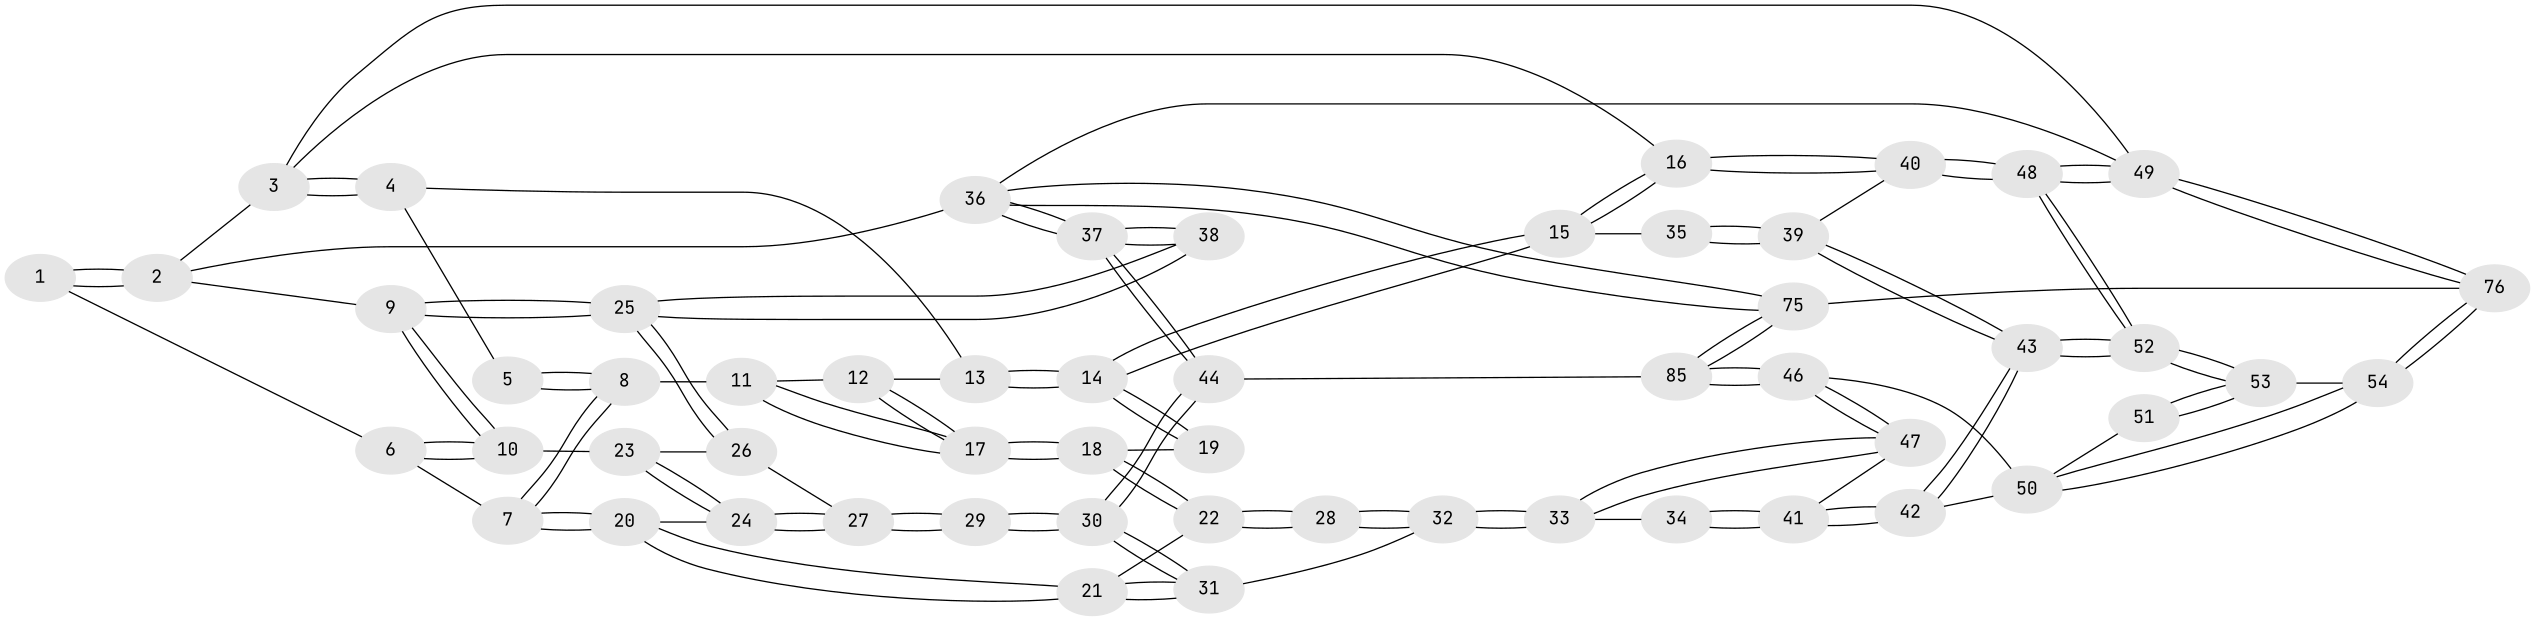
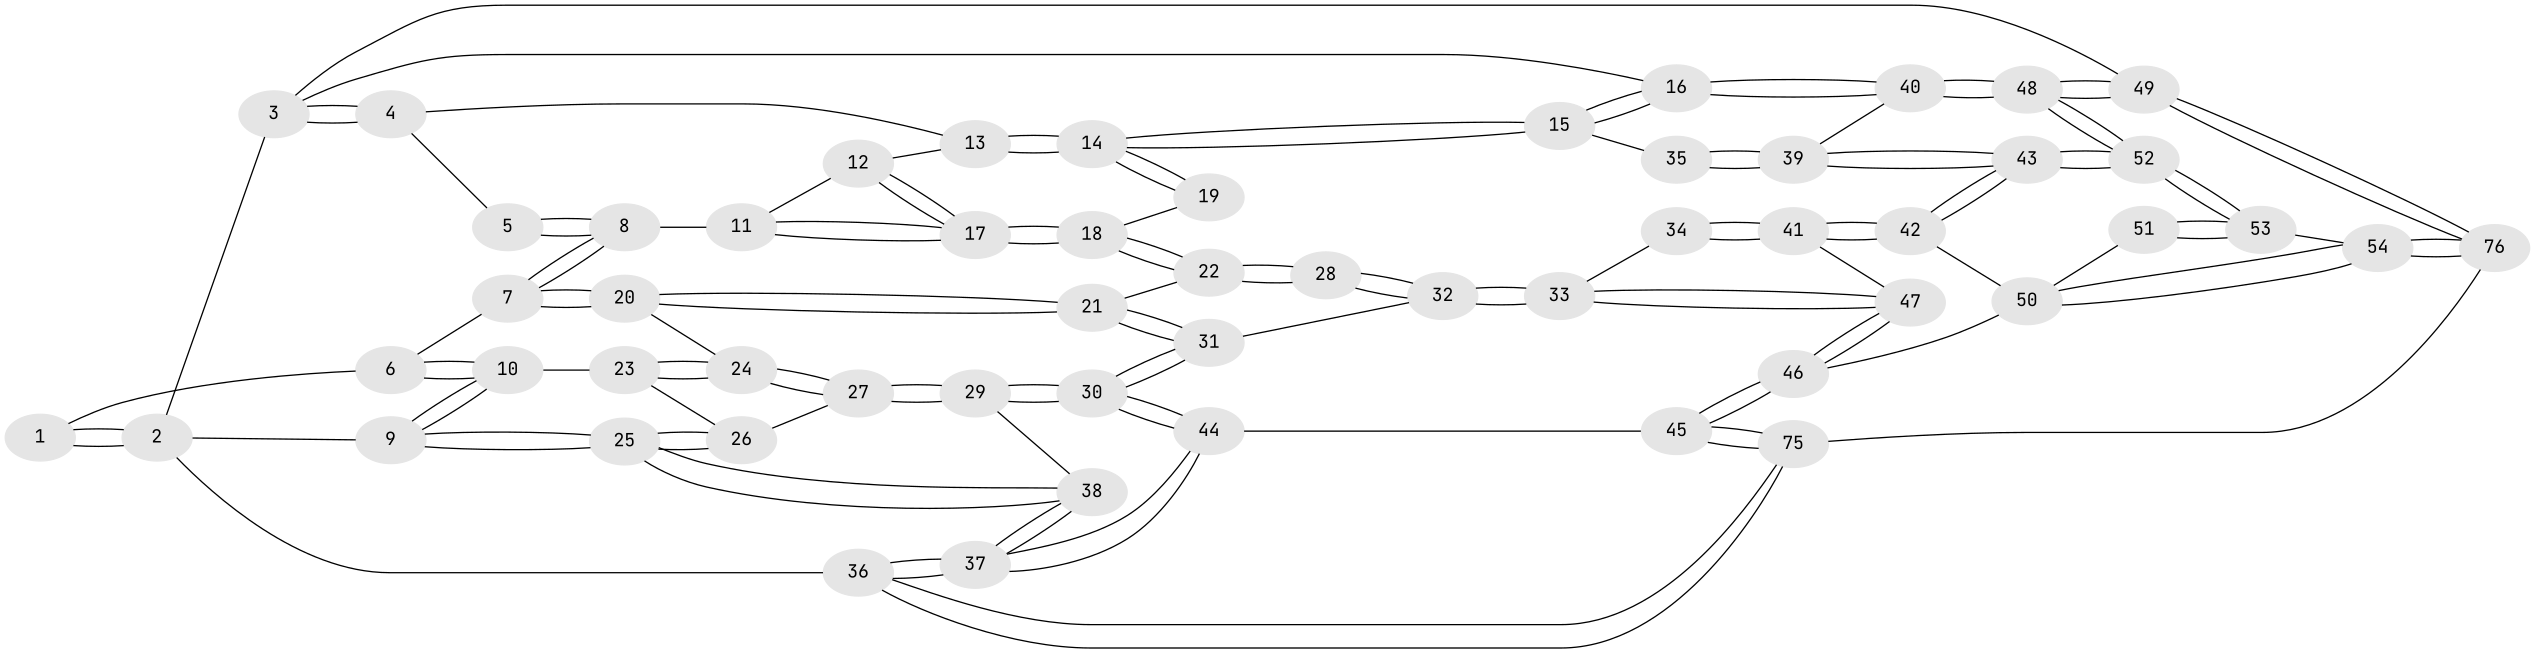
  graph {
    fontname="JetBrains Mono"
    rankdir=LR
    node [color=gray90 fontname="JetBrains Mono" style=filled]
    edge [fontname="JetBrains Mono"]
    1
    2
    6
    3
    9
    36
    7
    10
    4
    16
    49
    25
    37
    n14 [label=75]
    5
    13
    40
    n18 [label=76]
    8
    14
    11
    20
    23
    21
    24
    12
    17
    26
    38
    18
    15
    19
    35
    39
    48
    22
    28
    32
    31
    27
    29
    30
    33
    44
-   45 [label=85]
+   45
    34
    47
    41
    42
    43
    52
    50
    51
    53
    46
    54
    1 -- 2
    1 -- 2
    1 -- 6
    2 -- 3
    2 -- 9
    2 -- 36
    6 -- 7
    6 -- 10
    6 -- 10
    3 -- 4
    3 -- 4
    3 -- 16
    3 -- 49
    9 -- 10
    9 -- 10
    9 -- 25
    9 -- 25
-   36 -- 49
    36 -- 37
    36 -- 37
    36 -- n14
    36 -- n14
    7 -- 8
    7 -- 8
    7 -- 20
    7 -- 20
    10 -- 23
    4 -- 5
    4 -- 13
    16 -- 40
    16 -- 40
    49 -- n18
    49 -- n18
    25 -- 26
    25 -- 26
    25 -- 38
    25 -- 38
    37 -- 38
    37 -- 38
    37 -- 44
    37 -- 44
    n14 -- n18
    5 -- 8
    5 -- 8
    13 -- 14
    13 -- 14
    40 -- 48
    40 -- 48
    8 -- 11
    14 -- 15
    14 -- 15
    14 -- 19
    14 -- 19
    11 -- 12
    11 -- 17
    11 -- 17
    20 -- 21
    20 -- 21
    20 -- 24
    23 -- 24
    23 -- 24
    23 -- 26
    21 -- 22
    21 -- 31
    21 -- 31
    24 -- 27
    24 -- 27
    12 -- 13
    12 -- 17
    12 -- 17
    17 -- 18
    17 -- 18
    26 -- 27
    18 -- 19
    18 -- 22
    18 -- 22
    15 -- 16
    15 -- 16
    15 -- 35
    35 -- 39
    35 -- 39
    39 -- 40
    39 -- 43
    39 -- 43
    48 -- 49
    48 -- 49
    48 -- 52
    48 -- 52
    22 -- 28
    22 -- 28
    28 -- 32
    28 -- 32
    32 -- 33
    32 -- 33
    31 -- 32
    27 -- 29
    27 -- 29
+   29 -- 38
    29 -- 30
    29 -- 30
    30 -- 31
    30 -- 31
    30 -- 44
    30 -- 44
    33 -- 34
    33 -- 47
    33 -- 47
    44 -- 45
    45 -- n14
    45 -- n14
    45 -- 46
    45 -- 46
    34 -- 41
    34 -- 41
    41 -- 47
    41 -- 42
    41 -- 42
    42 -- 43
    42 -- 43
    42 -- 50
    43 -- 52
    43 -- 52
    52 -- 53
    52 -- 53
    50 -- 51
    50 -- 54
    50 -- 54
    51 -- 53
    51 -- 53
    53 -- 54
    46 -- 47
    46 -- 47
    46 -- 50
    54 -- n18
    54 -- n18
  }
